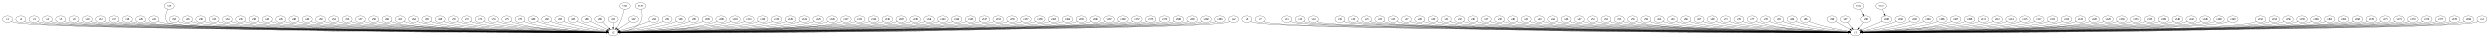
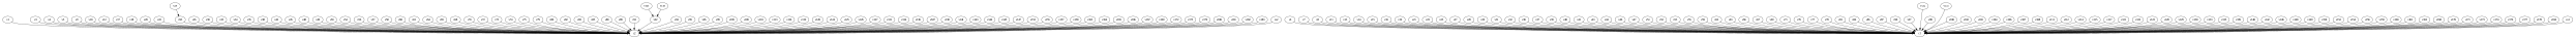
  strict digraph {
    fontname="Liberation Serif"
    node [fontname="Liberation Serif"]
    edge [fontname="Liberation Serif" weight=1]
    v1
    c2
-   v2
    v3
    v4
    v5
    v6
    c1
    v7
+   v8
    v9
    v10
    v11
    v12
    v13
    v14
+   v15
    v16
    v17
    v18
    v19
    v20
    v21
    v22
    v23
    v24
    v25
    v26
    v27
    v28
    v29
    v30
    v31
    v32
    v33
    v34
    v35
    v36
    v37
    v38
    v39
    v40
    v41
    v42
    v43
    v44
    v45
    v46
    v47
    v48
    v49
    v50
    v51
    v52
    v53
    v54
    v55
    v56
    v57
    v58
    v59
    v60
    v61
    v62
    v63
    v64
    v65
    v66
    v67
    v68
    v69
    v70
    v71
    v72
    v73
    v74
    v75
    v76
    v77
    v78
    v79
    v80
    v81
    v82
    v83
    v84
    v85
    v86
+   v87
    v88
    v89
    v90
    v91
    v92
    v93
    v94
    v95
    v96
    v97
    v98
    v99
    v100
    v101
    v102
    v103
    v104
    v105
    v106
    v107
    v108
    v109
    v110
    v111
    v112
    v113
    v114
    v115
    v116
    v117
    v118
    v119
    v120
    v121
    v122
    v123
    v124
    v125
    v126
    v127
    v128
    v129
    v130
    v131
    v132
    v133
    v134
    v135
    v136
    n139 [label=v637]
    v138
    v139
    v140
    v141
    v142
    v143
    v144
    v145
    v146
    v147
    v148
    v149
+   v150
    v151
    v152
    v153
    v154
    v155
    v156
    v157
    v158
    v159
    v160
    v161
    v162
    v163
    v164
    v165
    v166
    v167
    v168
    v169
    v170
    v171
    v172
    v173
    v174
    v175
    v176
    v177
    v178
    v179
    v180
    v181
    v182
    v183
    v184
    co1
    co2
    v1 -> c2
-   v2 -> c2
    v3 -> c2
    v4 -> c2
    v5 -> c2
    v6 -> c1
    v7 -> c1
+   v8 -> c1
    v9 -> c2
    v10 -> c2
    v11 -> c1
    v12 -> c2
    v13 -> c1
    v14 -> c1
+   v15 -> c1
    v16 -> c1
    v17 -> c2
    v18 -> c2
    v19 -> c1
    v20 -> c2
    v21 -> c1
    v22 -> c2
    v23 -> c1
-   v24 -> c2
+   v24 -> v93
    v25 -> c1
    v26 -> c2
    v27 -> c1
    v28 -> c1
    v29 -> c1
    v30 -> c2
    v31 -> c1
    v32 -> c1
    v33 -> c2
    v34 -> c2
    v35 -> c2
    v36 -> c1
    v37 -> c1
    v38 -> c2
    v39 -> c1
    v40 -> c1
    v41 -> c1
    v42 -> c2
    v43 -> c1
    v44 -> c1
    v45 -> c2
    v46 -> c1
    v47 -> c1
    v48 -> c2
    v49 -> c2
    v50 -> c2
    v51 -> c1
    v52 -> c1
    v53 -> c1
    v54 -> c2
    v55 -> c1
    v56 -> c2
    v57 -> c2
    v58 -> c2
    v59 -> c1
    v60 -> c2
    v61 -> c2
    v62 -> c1
    v63 -> c1
    v64 -> c2
    v65 -> c2
    v66 -> c1
    v67 -> c1
    v68 -> c2
    v69 -> c1
    v70 -> c2
    v71 -> c1
    v72 -> c2
    v73 -> c2
    v74 -> c2
    v75 -> c2
    v76 -> c1
    v77 -> c1
    v78 -> c1
    v79 -> c2
    v80 -> c2
    v81 -> c1
    v82 -> c2
    v83 -> c2
    v84 -> c1
    v85 -> c2
    v86 -> c1
+   v87 -> c1
    v88 -> c2
    v89 -> c2
    v90 -> c1
    v91 -> c2
    v92 -> c2
    v93 -> c2
    v94 -> c2
    v95 -> c2
    v96 -> c2
    v97 -> c1
    v98 -> c1
    v99 -> c2
    v100 -> c1
-   v101 -> c2
+   v101 -> v92
    v102 -> c1
    v103 -> c1
    v104 -> c1
    v105 -> c2
    v106 -> c1
    v107 -> c1
    v108 -> c1
    v109 -> c2
    v110 -> c2
    v111 -> c1
    v112 -> c1
    v113 -> c2
    v114 -> c1
    v115 -> c1
    v116 -> c2
    v117 -> c1
-   v118 -> c2
+   v118 -> v92
    v119 -> c2
    v120 -> c2
    v121 -> c1
    v122 -> c1
    v123 -> c1
    v124 -> c2
    v125 -> c2
    v126 -> c2
    v127 -> c2
    v128 -> c1
    v129 -> c1
    v130 -> c1
    v131 -> c2
-   v132 -> v98
+   v132 -> c1
    v133 -> c1
    v134 -> c2
    v135 -> c1
    v136 -> c2
    n139 -> c2
    v138 -> c2
    v139 -> c1
    v140 -> c1
    v141 -> c2
    v142 -> c1
    v143 -> c2
    v144 -> c2
    v145 -> c2
    v146 -> c1
    v147 -> c2
    v148 -> c1
    v149 -> c1
-   v151 -> v100
+   v150 -> c1
+   v151 -> c1
    v152 -> c1
    v153 -> c2
    v154 -> c1
    v155 -> c2
    v156 -> c1
    v157 -> c2
    v158 -> c2
    v159 -> c1
    v160 -> c1
    v161 -> c1
    v162 -> c1
    v163 -> c2
    v164 -> c2
    v165 -> c2
    v166 -> c2
    v167 -> c2
    v168 -> c1
    v169 -> c2
    v170 -> c1
    v171 -> c1
    v172 -> c2
    v173 -> c1
    v174 -> c1
    v175 -> c2
    v176 -> c1
    v177 -> c1
    v178 -> c1
    v179 -> c2
    v180 -> c2
    v181 -> c2
    v182 -> c2
    v183 -> c2
    v184 -> c1
    co1 -> c1
    co2 -> c2
  }
